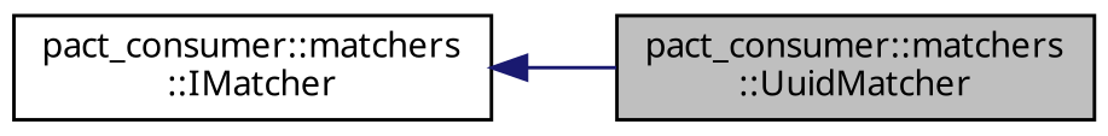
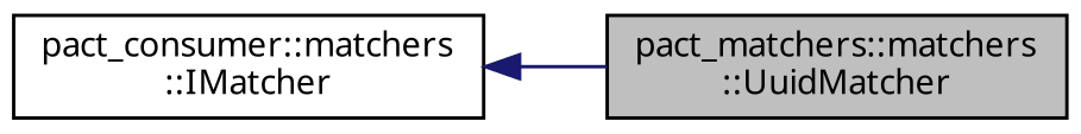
  digraph {
    rankdir=LR
    fontname="Noto Sans"
    node [color=black fontname="Noto Sans" fontsize=10 shape=record style=filled]
-   n1 [fillcolor=grey75 fontcolor=black height=0.2 label="pact_consumer::matchers\l::UuidMatcher" width=0.4]
+   n1 [fillcolor=grey75 fontcolor=black height=0.2 label="pact_matchers::matchers\l::UuidMatcher" width=0.4]
    n2 [fillcolor=white height=0.2 label="pact_consumer::matchers\l::IMatcher" width=0.4]
    n2 -> n1 [color=midnightblue dir=back fontname="Noto Sans" fontsize=10 labelfontname=Helvetica labelfontsize=10 style=solid]
  }
